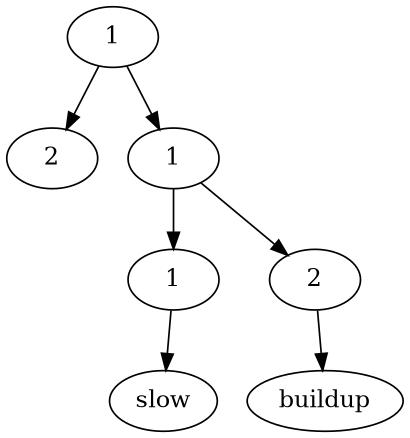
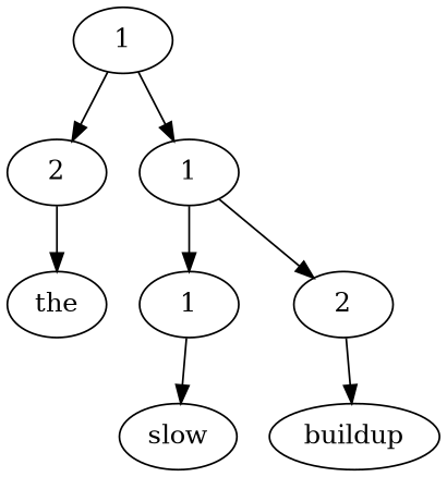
  digraph {
    n1 [label=1]
    n2 [label=2]
    n3 [label=1]
+   n4 [label=the]
    n5 [label=1]
    n6 [label=2]
    n7 [label=slow]
    n8 [label=buildup]
    n1 -> n2
    n1 -> n3
+   n2 -> n4
    n3 -> n5
    n3 -> n6
    n5 -> n7
    n6 -> n8
  }
